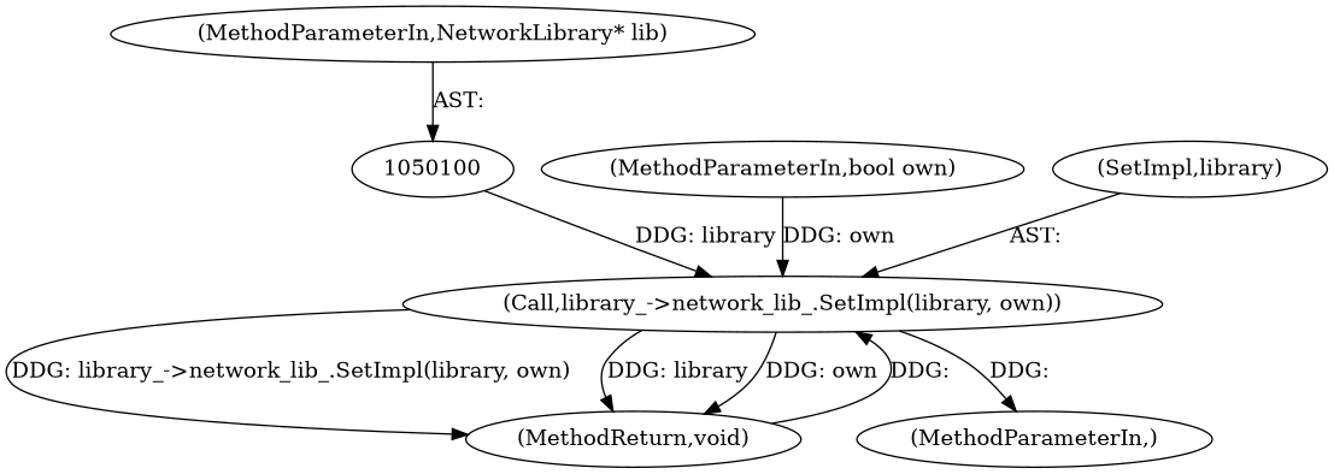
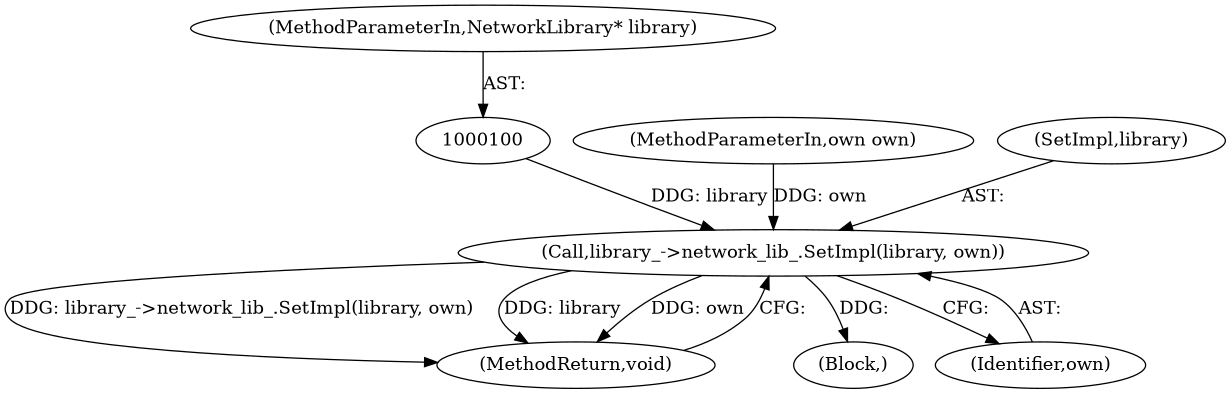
  digraph {
-   n1 [label="(MethodParameterIn,NetworkLibrary* lib)"]
-   1000100 [label=1050100]
+   n1 [label="(MethodParameterIn,NetworkLibrary* library)"]
+   1000100
    n3 [label="(Call,library_->network_lib_.SetImpl(library, own))"]
    n4 [label="(MethodReturn,void)"]
-   n5 [label="(MethodParameterIn,)"]
-   n7 [label="(MethodParameterIn,bool own)"]
+   n5 [label="(Block,)"]
+   n6 [label="(Identifier,own)"]
+   n7 [label="(MethodParameterIn,own own)"]
    n8 [label="(SetImpl,library)"]
    n1 -> 1000100 [label="AST: "]
    1000100 -> n3 [label="DDG: library"]
    n3 -> n4 [label="DDG: library_->network_lib_.SetImpl(library, own)"]
    n3 -> n4 [label="DDG: library"]
    n3 -> n4 [label="DDG: own"]
    n3 -> n5 [label="DDG: "]
-   n4 -> n3 [label="DDG: "]
+   n3 -> n6 [label="CFG: "]
+   n4 -> n3 [label="CFG: "]
+   n6 -> n3 [label="AST: "]
    n7 -> n3 [label="DDG: own"]
    n8 -> n3 [label="AST: "]
  }
